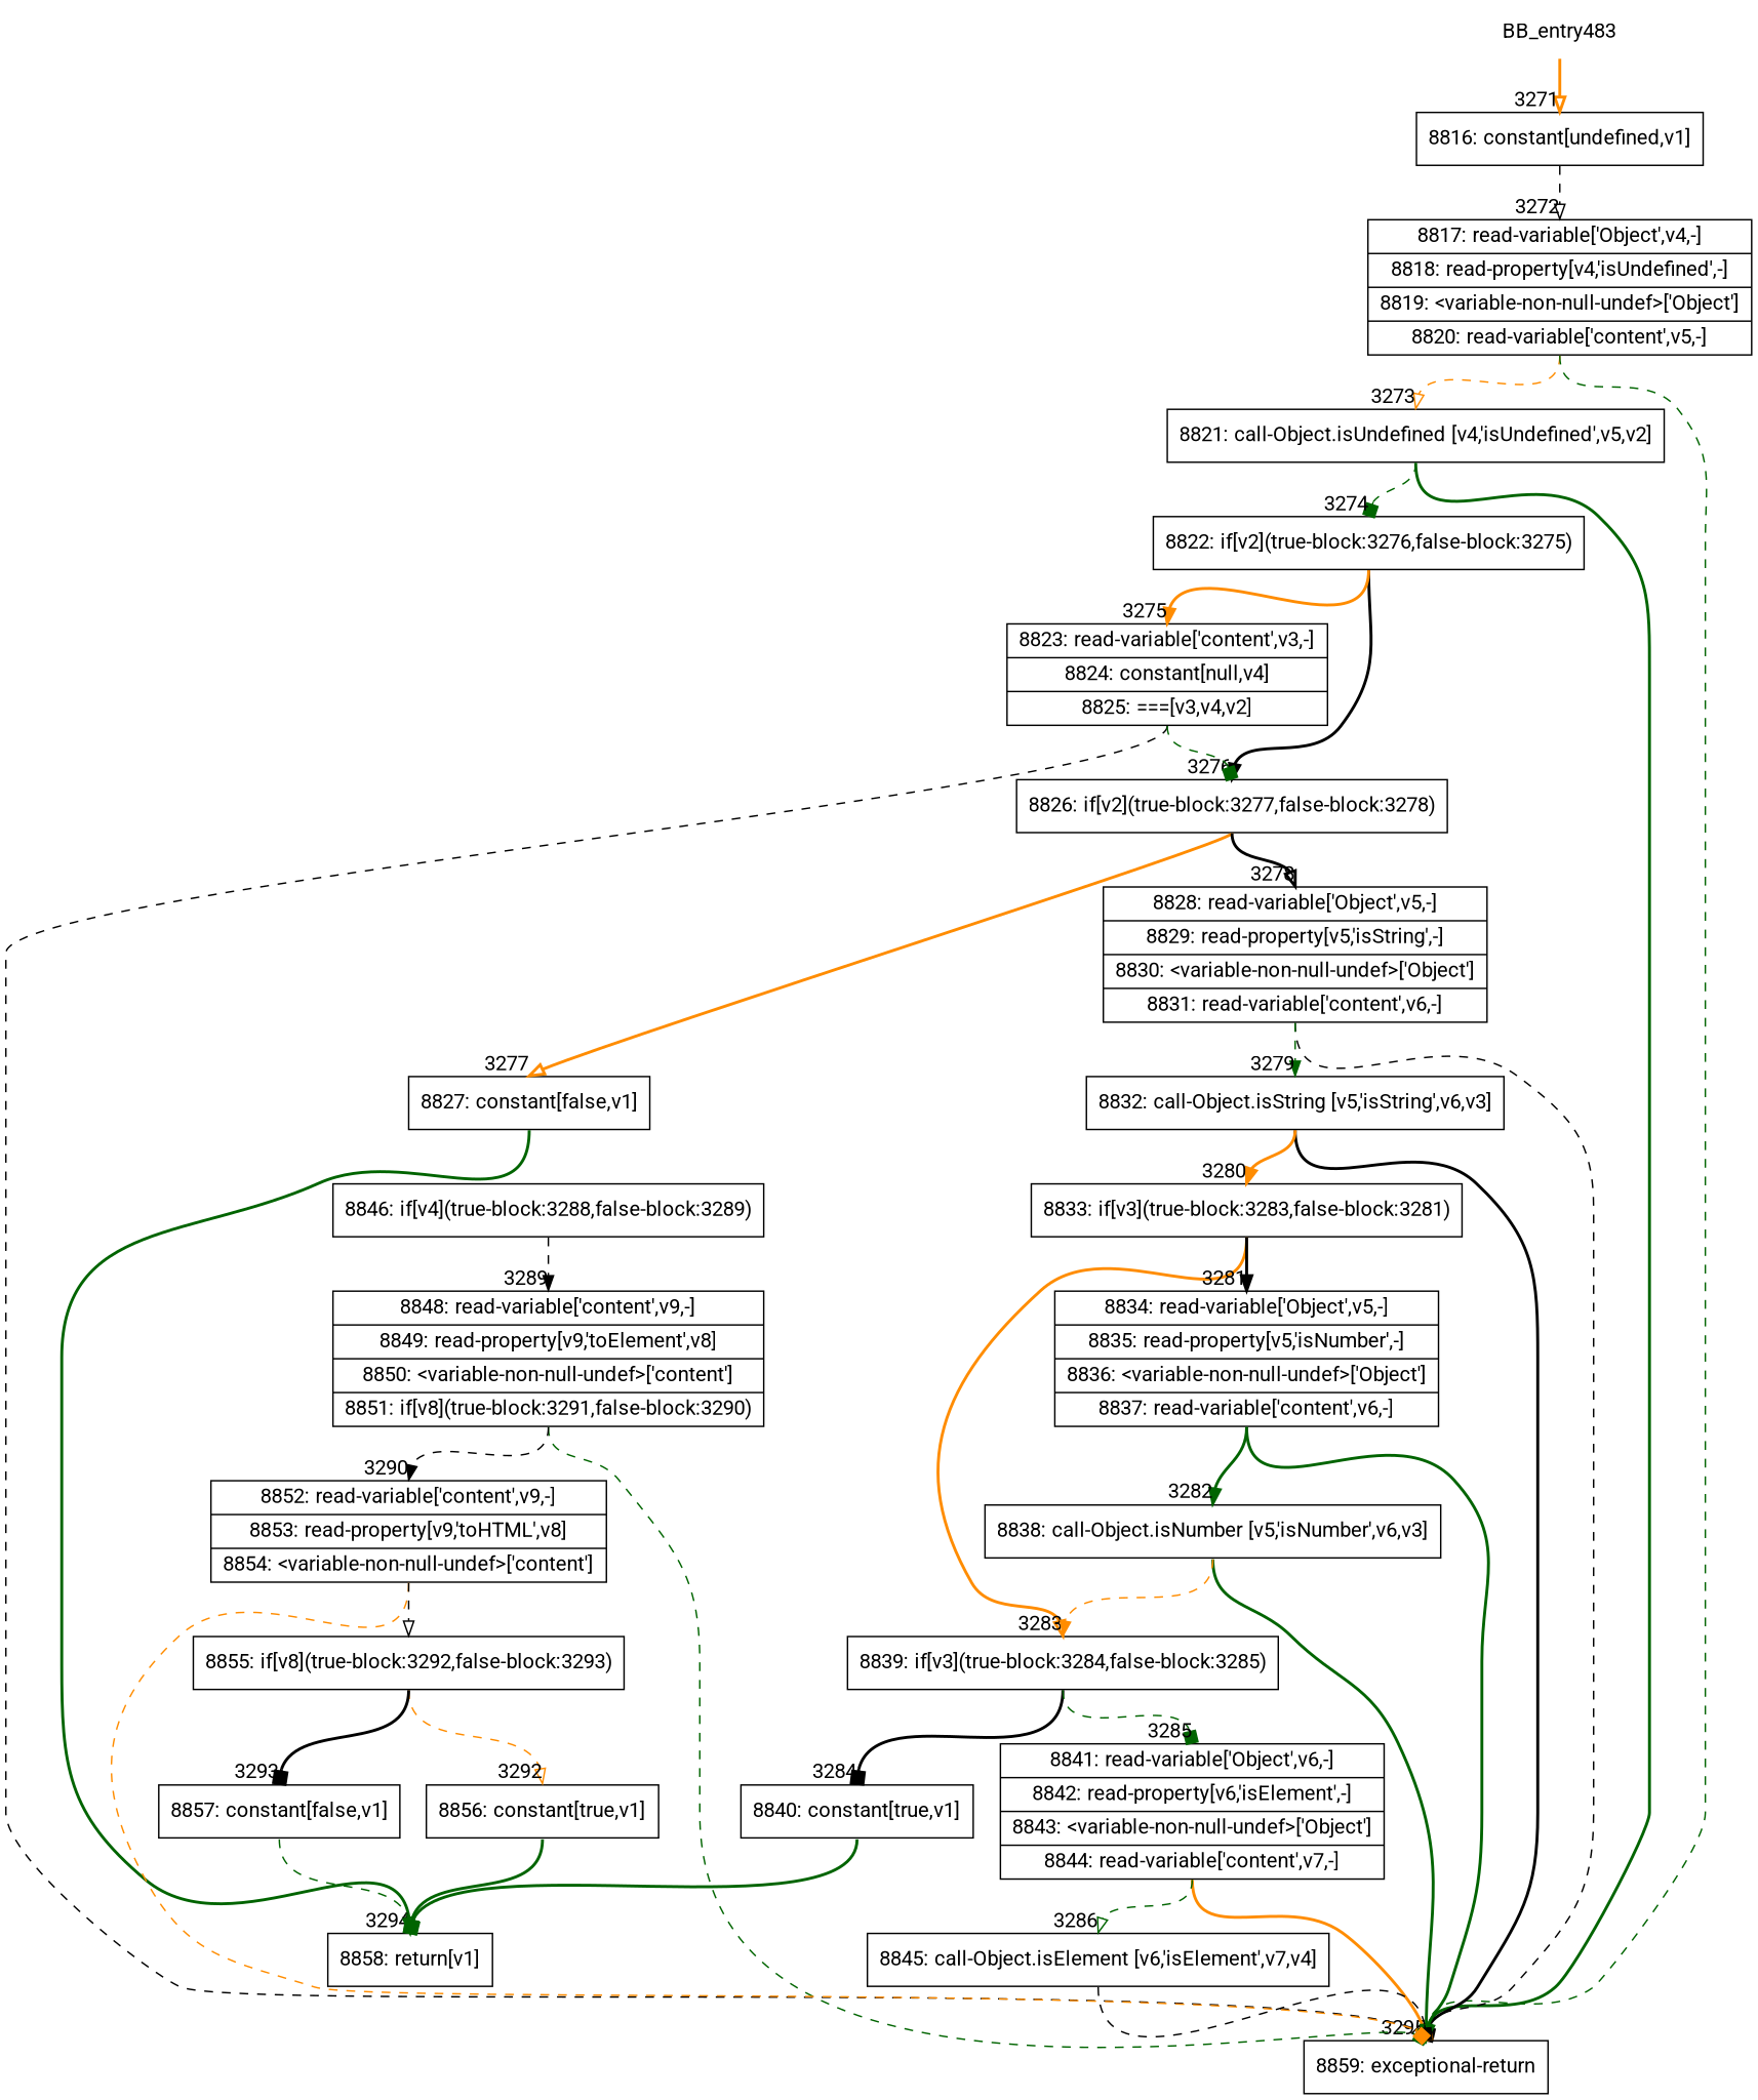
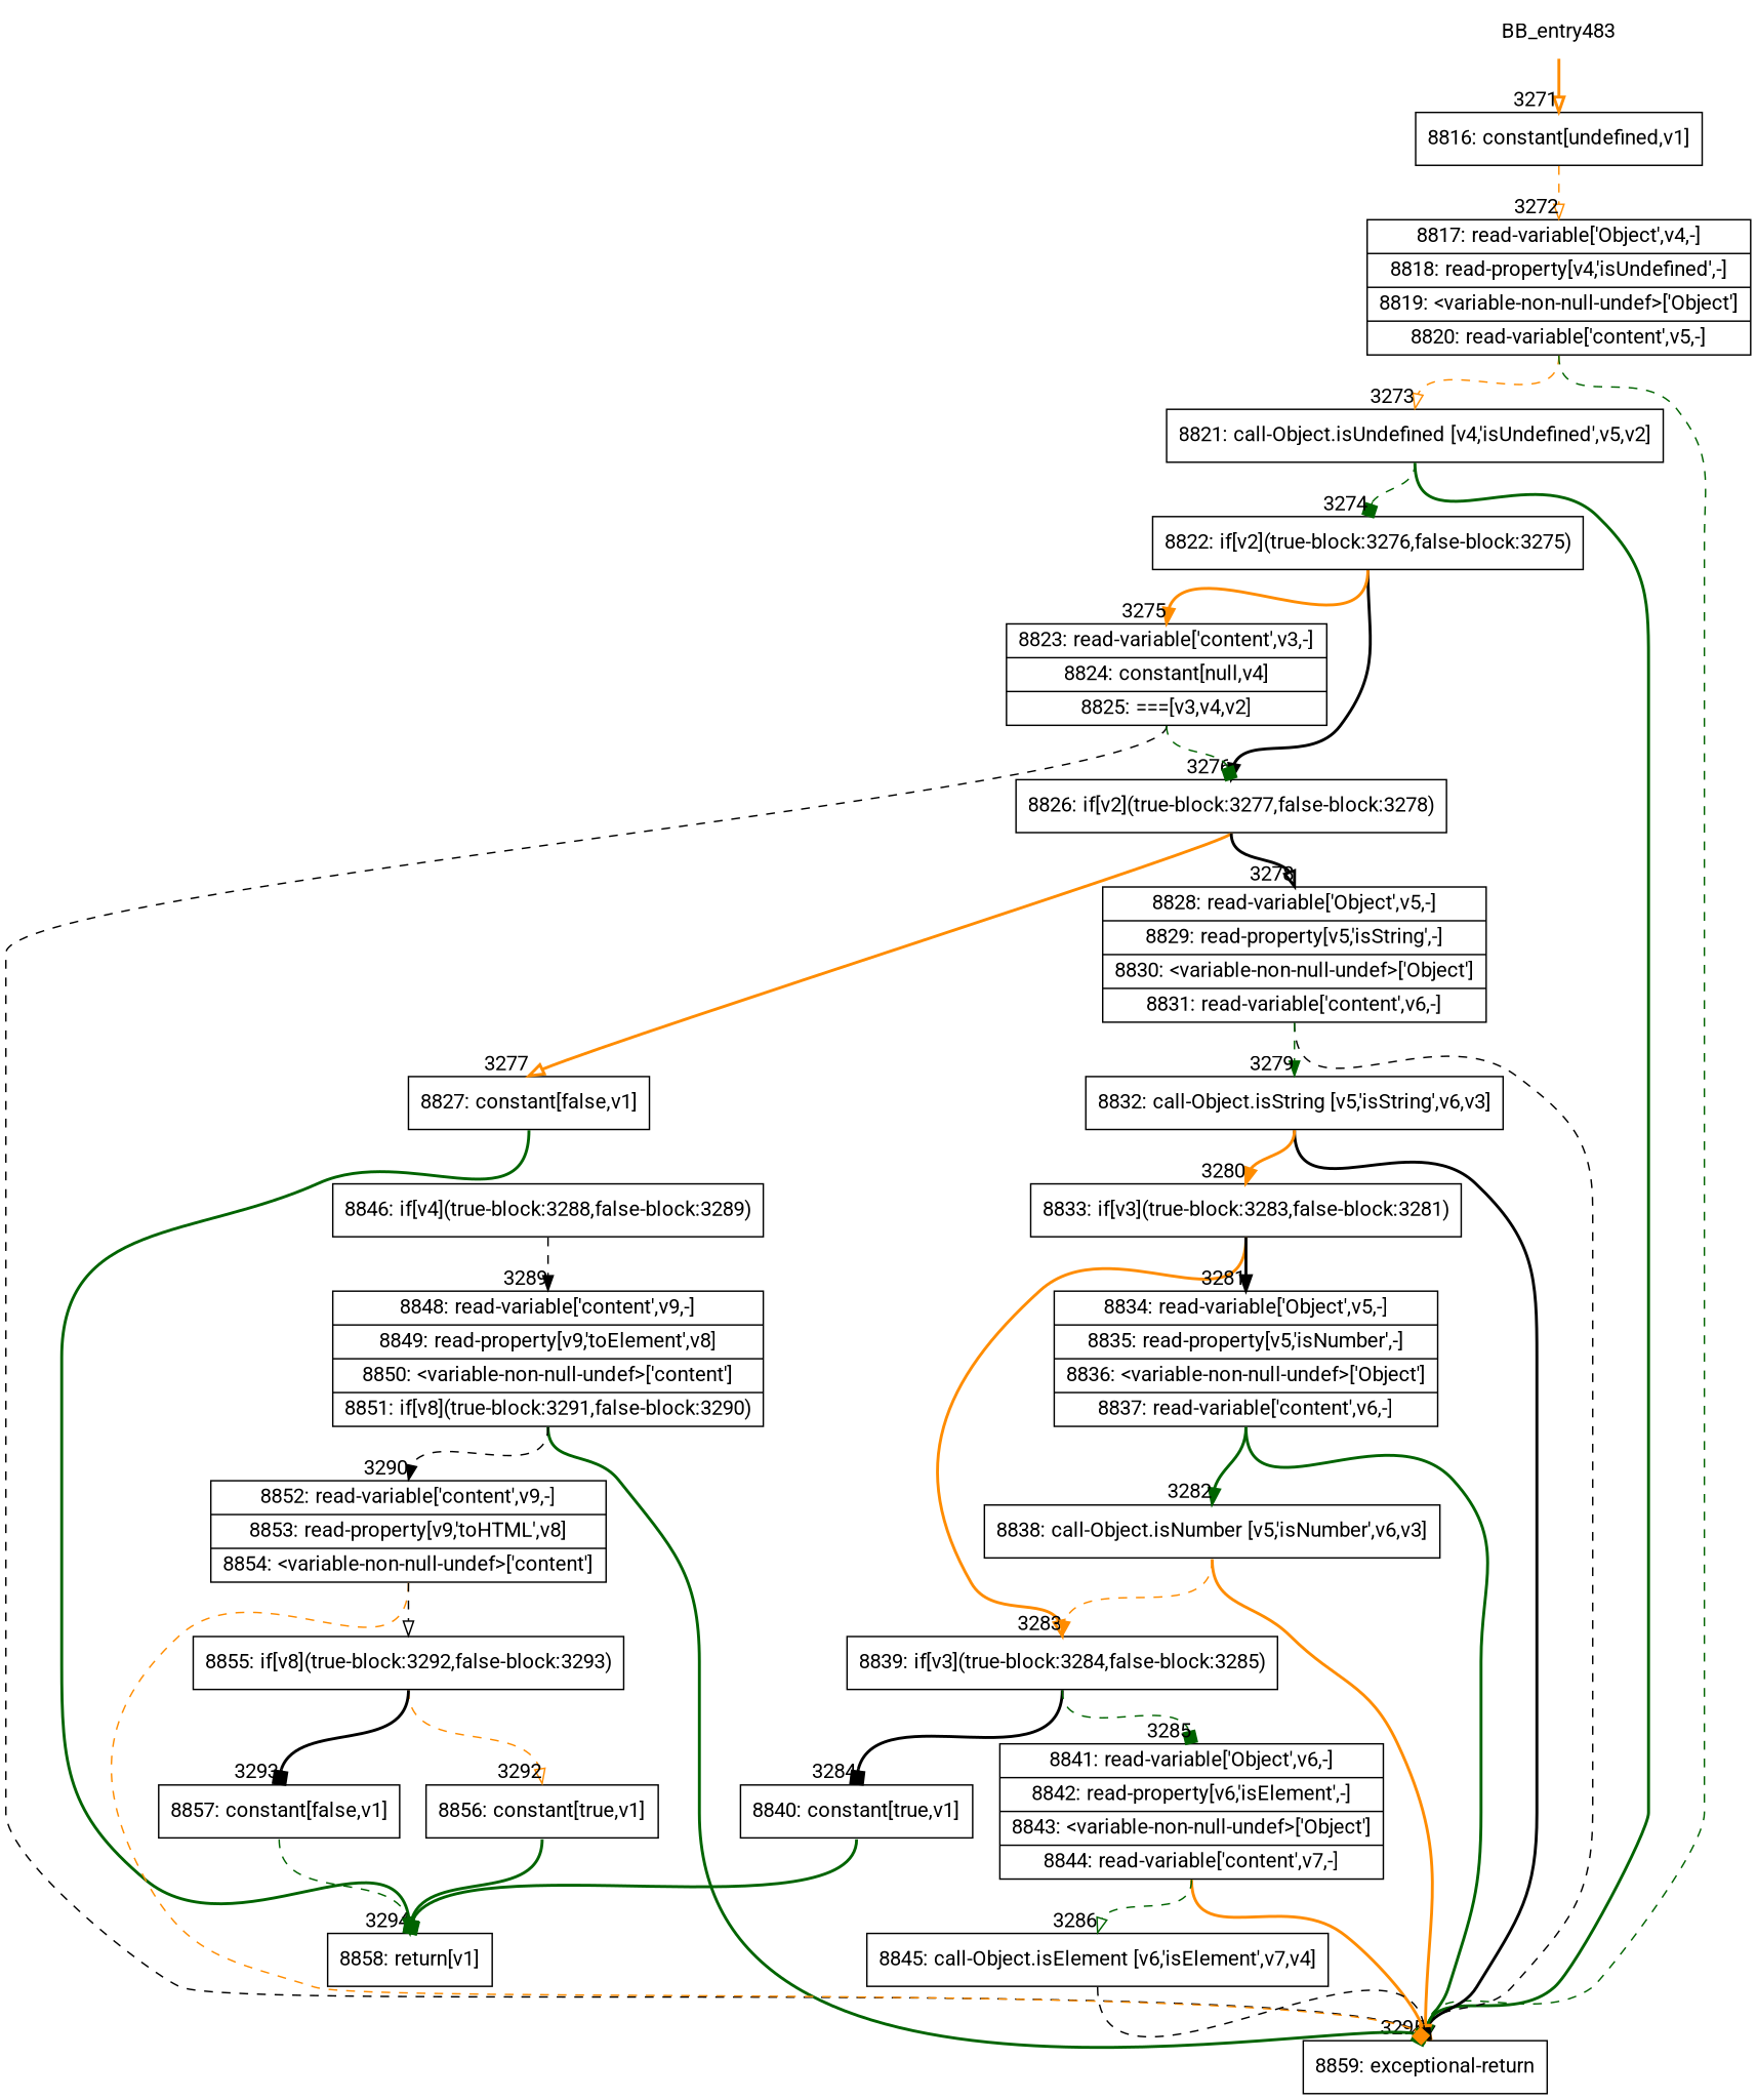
  digraph {
    fontname=Roboto
    rankdir=TD
    node [fontname=Roboto shape=record]
    edge [arrowhead=onormal color=darkgreen fontname=Roboto headport=n style=bold tailport=s]
    n1 [label=BB_entry483 shape=none]
    n2 [label="{8816: constant[undefined,v1]}"]
    n3 [label="{8817: read-variable['Object',v4,-]|8818: read-property[v4,'isUndefined',-]|8819: \<variable-non-null-undef\>['Object']|8820: read-variable['content',v5,-]}"]
    n4 [label="{8821: call-Object.isUndefined [v4,'isUndefined',v5,v2]}"]
    n5 [label="{8859: exceptional-return}"]
    n6 [label="{8822: if[v2](true-block:3276,false-block:3275)}"]
    n7 [label="{8826: if[v2](true-block:3277,false-block:3278)}"]
    n8 [label="{8823: read-variable['content',v3,-]|8824: constant[null,v4]|8825: ===[v3,v4,v2]}"]
    n9 [label="{8827: constant[false,v1]}"]
    n10 [label="{8828: read-variable['Object',v5,-]|8829: read-property[v5,'isString',-]|8830: \<variable-non-null-undef\>['Object']|8831: read-variable['content',v6,-]}"]
    n11 [label="{8858: return[v1]}"]
    n12 [label="{8832: call-Object.isString [v5,'isString',v6,v3]}"]
    n13 [label="{8833: if[v3](true-block:3283,false-block:3281)}"]
    n14 [label="{8839: if[v3](true-block:3284,false-block:3285)}"]
    n15 [label="{8834: read-variable['Object',v5,-]|8835: read-property[v5,'isNumber',-]|8836: \<variable-non-null-undef\>['Object']|8837: read-variable['content',v6,-]}"]
    n16 [label="{8840: constant[true,v1]}"]
    n17 [label="{8841: read-variable['Object',v6,-]|8842: read-property[v6,'isElement',-]|8843: \<variable-non-null-undef\>['Object']|8844: read-variable['content',v7,-]}"]
    n18 [label="{8838: call-Object.isNumber [v5,'isNumber',v6,v3]}"]
    n19 [label="{8845: call-Object.isElement [v6,'isElement',v7,v4]}"]
    n20 [label="{8846: if[v4](true-block:3288,false-block:3289)}"]
    n21 [label="{8848: read-variable['content',v9,-]|8849: read-property[v9,'toElement',v8]|8850: \<variable-non-null-undef\>['content']|8851: if[v8](true-block:3291,false-block:3290)}"]
    n22 [label="{8852: read-variable['content',v9,-]|8853: read-property[v9,'toHTML',v8]|8854: \<variable-non-null-undef\>['content']}"]
    n23 [label="{8855: if[v8](true-block:3292,false-block:3293)}"]
    n24 [label="{8856: constant[true,v1]}"]
    n25 [label="{8857: constant[false,v1]}"]
    n1 -> n2 [color=darkorange headlabel="    3271"]
-   n2 -> n3 [color=black headlabel="      3272" style=dashed]
+   n2 -> n3 [color=darkorange headlabel="      3272" style=dashed]
    n3 -> n4 [color=darkorange headlabel="      3273" style=dashed]
    n3 -> n5 [headlabel="      3295" style=dashed]
    n4 -> n5 [arrowhead=normal]
    n4 -> n6 [arrowhead=box headlabel="      3274" style=dashed]
    n6 -> n7 [arrowhead=normal color=black headlabel="      3276"]
    n6 -> n8 [arrowhead=normal color=darkorange headlabel="      3275"]
    n7 -> n9 [color=darkorange headlabel="      3277"]
    n7 -> n10 [color=black headlabel="      3278"]
    n8 -> n5 [color=black style=dashed]
    n8 -> n7 [arrowhead=box style=dashed]
    n9 -> n11 [headlabel="      3294"]
    n10 -> n5 [arrowhead=normal color=black style=dashed]
    n10 -> n12 [arrowhead=normal headlabel="      3279" style=dashed]
-   n12 -> n5 [arrowhead=box color=black]
+   n12 -> n5 [color=black]
    n12 -> n13 [arrowhead=normal color=darkorange headlabel="      3280"]
    n13 -> n14 [color=darkorange headlabel="      3283"]
    n13 -> n15 [arrowhead=normal color=black headlabel="      3281"]
    n14 -> n16 [arrowhead=box color=black headlabel="      3284"]
    n14 -> n17 [arrowhead=box headlabel="      3285" style=dashed]
    n15 -> n5
    n15 -> n18 [arrowhead=normal headlabel="      3282"]
    n16 -> n11 [arrowhead=box]
    n17 -> n5 [arrowhead=box color=darkorange]
    n17 -> n19 [headlabel="      3286" style=dashed]
-   n18 -> n5 [arrowhead=normal]
+   n18 -> n5 [arrowhead=normal color=darkorange]
    n18 -> n14 [arrowhead=normal color=darkorange style=dashed]
    n19 -> n5 [arrowhead=box color=black style=dashed]
    n20 -> n21 [arrowhead=normal color=black headlabel="      3289" style=dashed]
-   n21 -> n5 [arrowhead=box style=dashed]
+   n21 -> n5 [arrowhead=box]
    n21 -> n22 [arrowhead=normal color=black headlabel="      3290" style=dashed]
    n22 -> n5 [arrowhead=box color=darkorange style=dashed]
    n22 -> n23 [color=black style=dashed]
    n23 -> n24 [color=darkorange headlabel="      3292" style=dashed]
    n23 -> n25 [arrowhead=box color=black headlabel="      3293"]
    n24 -> n11 [arrowhead=box]
    n25 -> n11 [style=dashed]
  }
